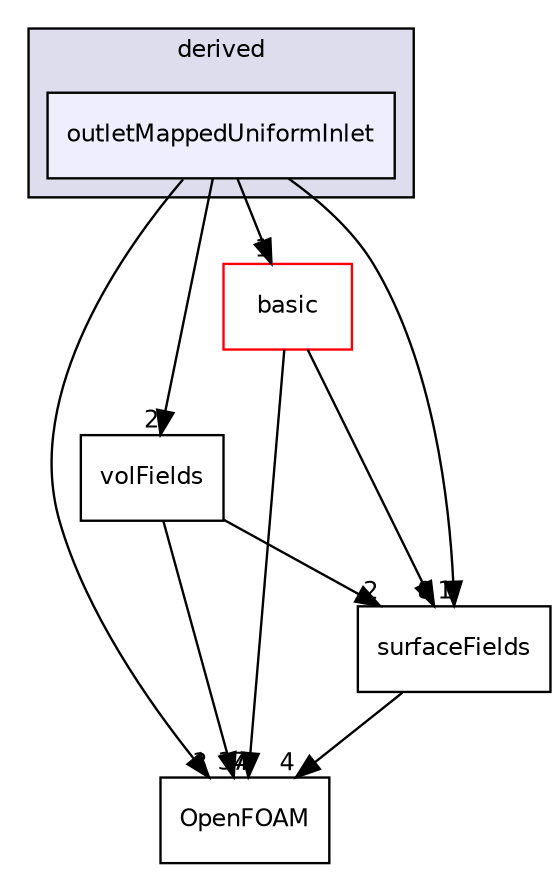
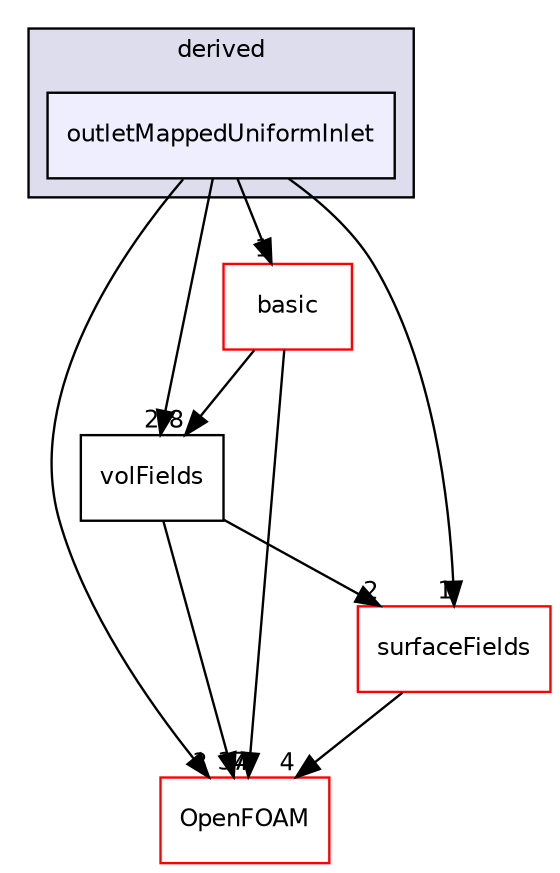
  digraph {
    compound=true
    node [fontname=Helvetica fontsize=10 shape=box]
    edge [headlabel=1 labeldistance=1.5 labelfontname=Helvetica labelfontsize=10]
    n1 [fillcolor="#eeeeff" label=outletMappedUniformInlet pencolor=black style=filled]
    n2 [color=red label=basic]
    n3 [label=volFields]
-   n4 [color=black label=OpenFOAM]
-   n5 [label=surfaceFields]
+   n4 [color=red label=OpenFOAM]
+   n5 [label=surfaceFields color=red]
    subgraph cluster_1 {
      bgcolor="#ddddee"
      fontname=Helvetica
      fontsize=10
      label=derived
      pencolor=black
      n1
    }
    n1 -> n2
    n1 -> n3 [headlabel=2]
    n1 -> n4 [headlabel=3]
    n1 -> n5
-   n2 -> n5 [headlabel=8]
+   n2 -> n3 [headlabel=8]
    n2 -> n4 [headlabel=37]
    n3 -> n4 [headlabel=4]
    n3 -> n5 [headlabel=2]
    n5 -> n4 [headlabel=4]
  }
